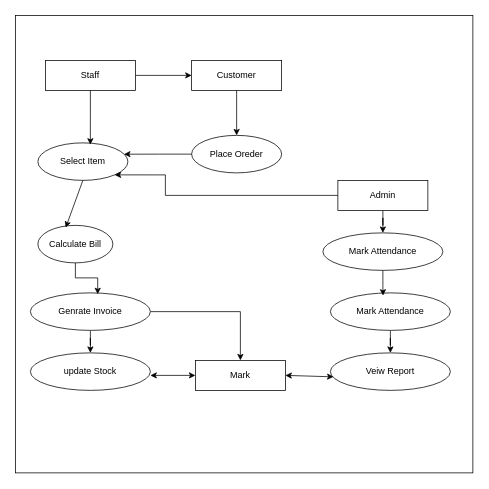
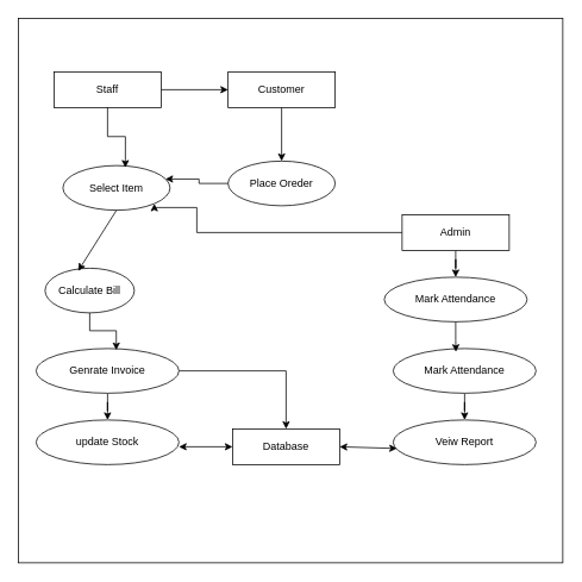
  <mxCell id="0" />
  <mxCell id="1" parent="0" />
  <mxCell id="2" value="&lt;span style=&quot;color: rgba(0, 0, 0, 0); font-family: monospace; font-size: 0px; text-align: start; text-wrap-mode: nowrap;&quot;&gt;%3CmxGraphModel%3E%3Croot%3E%3CmxCell%20id%3D%220%22%2F%3E%3CmxCell%20id%3D%221%22%20parent%3D%220%22%2F%3E%3CmxCell%20id%3D%222%22%20value%3D%22Genrate%20Invoice%22%20style%3D%22ellipse%3BwhiteSpace%3Dwrap%3Bhtml%3D1%3B%22%20vertex%3D%221%22%20parent%3D%221%22%3E%3CmxGeometry%20x%3D%22150%22%20y%3D%22420%22%20width%3D%22160%22%20height%3D%2250%22%20as%3D%22geometry%22%2F%3E%3C%2FmxCell%3E%3C%2Froot%3E%3C%2FmxGraphModel%3E&lt;/span&gt;" style="rounded=0;whiteSpace=wrap;html=1;" vertex="1" parent="1"><mxGeometry x="20" y="20" width="610" height="610" as="geometry" /></mxCell>
  <mxCell id="3" style="edgeStyle=orthogonalEdgeStyle;rounded=0;orthogonalLoop=1;jettySize=auto;html=1;exitX=1;exitY=0.5;exitDx=0;exitDy=0;entryX=0;entryY=0.5;entryDx=0;entryDy=0;" edge="1" parent="1" source="4" target="10"><mxGeometry relative="1" as="geometry" /></mxCell>
  <mxCell id="4" value="Staff" style="rounded=0;whiteSpace=wrap;html=1;" vertex="1" parent="1"><mxGeometry x="60" y="80" width="120" height="40" as="geometry" /></mxCell>
- <mxCell id="5" value="Select Item" style="ellipse;whiteSpace=wrap;html=1;" vertex="1" parent="1"><mxGeometry x="50" y="190" width="120" height="50" as="geometry" /></mxCell>
+ <mxCell id="5" value="Select Item" style="ellipse;whiteSpace=wrap;html=1;" vertex="1" parent="1"><mxGeometry x="70" y="185" width="120" height="50" as="geometry" /></mxCell>
  <mxCell id="6" style="edgeStyle=orthogonalEdgeStyle;rounded=0;orthogonalLoop=1;jettySize=auto;html=1;exitX=0.5;exitY=1;exitDx=0;exitDy=0;entryX=0.583;entryY=0.047;entryDx=0;entryDy=0;entryPerimeter=0;" edge="1" parent="1" source="4" target="5"><mxGeometry relative="1" as="geometry" /></mxCell>
  <mxCell id="7" value="Calculate Bill" style="ellipse;whiteSpace=wrap;html=1;" vertex="1" parent="1"><mxGeometry x="50" y="300" width="100" height="50" as="geometry" /></mxCell>
  <mxCell id="8" value="" style="endArrow=classic;html=1;rounded=0;exitX=0.5;exitY=1;exitDx=0;exitDy=0;entryX=0.371;entryY=0.06;entryDx=0;entryDy=0;entryPerimeter=0;" edge="1" parent="1" source="5" target="7"><mxGeometry width="50" height="50" relative="1" as="geometry"><mxPoint x="130.61" y="310" as="sourcePoint" /><mxPoint x="110" y="380" as="targetPoint" /></mxGeometry></mxCell>
  <mxCell id="9" style="edgeStyle=orthogonalEdgeStyle;rounded=0;orthogonalLoop=1;jettySize=auto;html=1;exitX=0.5;exitY=1;exitDx=0;exitDy=0;entryX=0.5;entryY=0;entryDx=0;entryDy=0;" edge="1" parent="1" source="10" target="11"><mxGeometry relative="1" as="geometry" /></mxCell>
  <mxCell id="10" value="Customer" style="rounded=0;whiteSpace=wrap;html=1;" vertex="1" parent="1"><mxGeometry x="255" y="80" width="120" height="40" as="geometry" /></mxCell>
  <mxCell id="11" value="Place Oreder" style="ellipse;whiteSpace=wrap;html=1;" vertex="1" parent="1"><mxGeometry x="255" y="180" width="120" height="50" as="geometry" /></mxCell>
  <mxCell id="12" style="edgeStyle=orthogonalEdgeStyle;rounded=0;orthogonalLoop=1;jettySize=auto;html=1;entryX=0.957;entryY=0.302;entryDx=0;entryDy=0;entryPerimeter=0;" edge="1" parent="1" source="11" target="5"><mxGeometry relative="1" as="geometry" /></mxCell>
  <mxCell id="13" style="edgeStyle=orthogonalEdgeStyle;rounded=0;orthogonalLoop=1;jettySize=auto;html=1;entryX=0.5;entryY=0;entryDx=0;entryDy=0;" edge="1" parent="1" source="15" target="17"><mxGeometry relative="1" as="geometry" /></mxCell>
  <mxCell id="14" style="edgeStyle=orthogonalEdgeStyle;rounded=0;orthogonalLoop=1;jettySize=auto;html=1;entryX=0.5;entryY=0;entryDx=0;entryDy=0;" edge="1" parent="1" source="15" target="18"><mxGeometry relative="1" as="geometry" /></mxCell>
  <mxCell id="15" value="Genrate Invoice" style="ellipse;whiteSpace=wrap;html=1;" vertex="1" parent="1"><mxGeometry x="40" y="390" width="160" height="50" as="geometry" /></mxCell>
  <mxCell id="16" style="edgeStyle=orthogonalEdgeStyle;rounded=0;orthogonalLoop=1;jettySize=auto;html=1;entryX=0.561;entryY=0.035;entryDx=0;entryDy=0;entryPerimeter=0;" edge="1" parent="1" source="7" target="15"><mxGeometry relative="1" as="geometry" /></mxCell>
  <mxCell id="17" value="update Stock" style="ellipse;whiteSpace=wrap;html=1;" vertex="1" parent="1"><mxGeometry x="40" y="470" width="160" height="50" as="geometry" /></mxCell>
- <mxCell id="18" value="Mark" style="rounded=0;whiteSpace=wrap;html=1;" vertex="1" parent="1"><mxGeometry x="260" y="480" width="120" height="40" as="geometry" /></mxCell>
+ <mxCell id="18" value="Database" style="rounded=0;whiteSpace=wrap;html=1;" vertex="1" parent="1"><mxGeometry x="260" y="480" width="120" height="40" as="geometry" /></mxCell>
  <mxCell id="19" value="" style="endArrow=classic;startArrow=classic;html=1;rounded=0;entryX=0;entryY=0.5;entryDx=0;entryDy=0;" edge="1" parent="1" target="18"><mxGeometry width="50" height="50" relative="1" as="geometry"><mxPoint x="200" y="500" as="sourcePoint" /><mxPoint x="250" y="450" as="targetPoint" /></mxGeometry></mxCell>
  <mxCell id="20" value="Mark Attendance" style="ellipse;whiteSpace=wrap;html=1;" vertex="1" parent="1"><mxGeometry x="430" y="310" width="160" height="50" as="geometry" /></mxCell>
  <mxCell id="21" style="edgeStyle=orthogonalEdgeStyle;rounded=0;orthogonalLoop=1;jettySize=auto;html=1;entryX=1;entryY=1;entryDx=0;entryDy=0;" edge="1" parent="1" source="23" target="5"><mxGeometry relative="1" as="geometry"><Array as="points"><mxPoint x="220" y="260" /><mxPoint x="220" y="232" /></Array></mxGeometry></mxCell>
  <mxCell id="22" style="edgeStyle=orthogonalEdgeStyle;rounded=0;orthogonalLoop=1;jettySize=auto;html=1;entryX=0.5;entryY=0;entryDx=0;entryDy=0;" edge="1" parent="1" source="23" target="20"><mxGeometry relative="1" as="geometry" /></mxCell>
  <mxCell id="23" value="Admin" style="rounded=0;whiteSpace=wrap;html=1;" vertex="1" parent="1"><mxGeometry x="450" y="240" width="120" height="40" as="geometry" /></mxCell>
  <mxCell id="24" style="edgeStyle=orthogonalEdgeStyle;rounded=0;orthogonalLoop=1;jettySize=auto;html=1;entryX=0.5;entryY=0;entryDx=0;entryDy=0;" edge="1" parent="1" source="25" target="27"><mxGeometry relative="1" as="geometry" /></mxCell>
  <mxCell id="25" value="Mark Attendance" style="ellipse;whiteSpace=wrap;html=1;" vertex="1" parent="1"><mxGeometry x="440" y="390" width="160" height="50" as="geometry" /></mxCell>
  <mxCell id="26" style="edgeStyle=orthogonalEdgeStyle;rounded=0;orthogonalLoop=1;jettySize=auto;html=1;entryX=0.439;entryY=0.074;entryDx=0;entryDy=0;entryPerimeter=0;" edge="1" parent="1" source="20" target="25"><mxGeometry relative="1" as="geometry" /></mxCell>
  <mxCell id="27" value="Veiw Report" style="ellipse;whiteSpace=wrap;html=1;" vertex="1" parent="1"><mxGeometry x="440" y="470" width="160" height="50" as="geometry" /></mxCell>
  <mxCell id="28" value="" style="endArrow=classic;startArrow=classic;html=1;rounded=0;exitX=1;exitY=0.5;exitDx=0;exitDy=0;entryX=0.026;entryY=0.639;entryDx=0;entryDy=0;entryPerimeter=0;" edge="1" parent="1" source="18" target="27"><mxGeometry width="50" height="50" relative="1" as="geometry"><mxPoint x="390" y="550" as="sourcePoint" /><mxPoint x="440" y="500" as="targetPoint" /></mxGeometry></mxCell>
